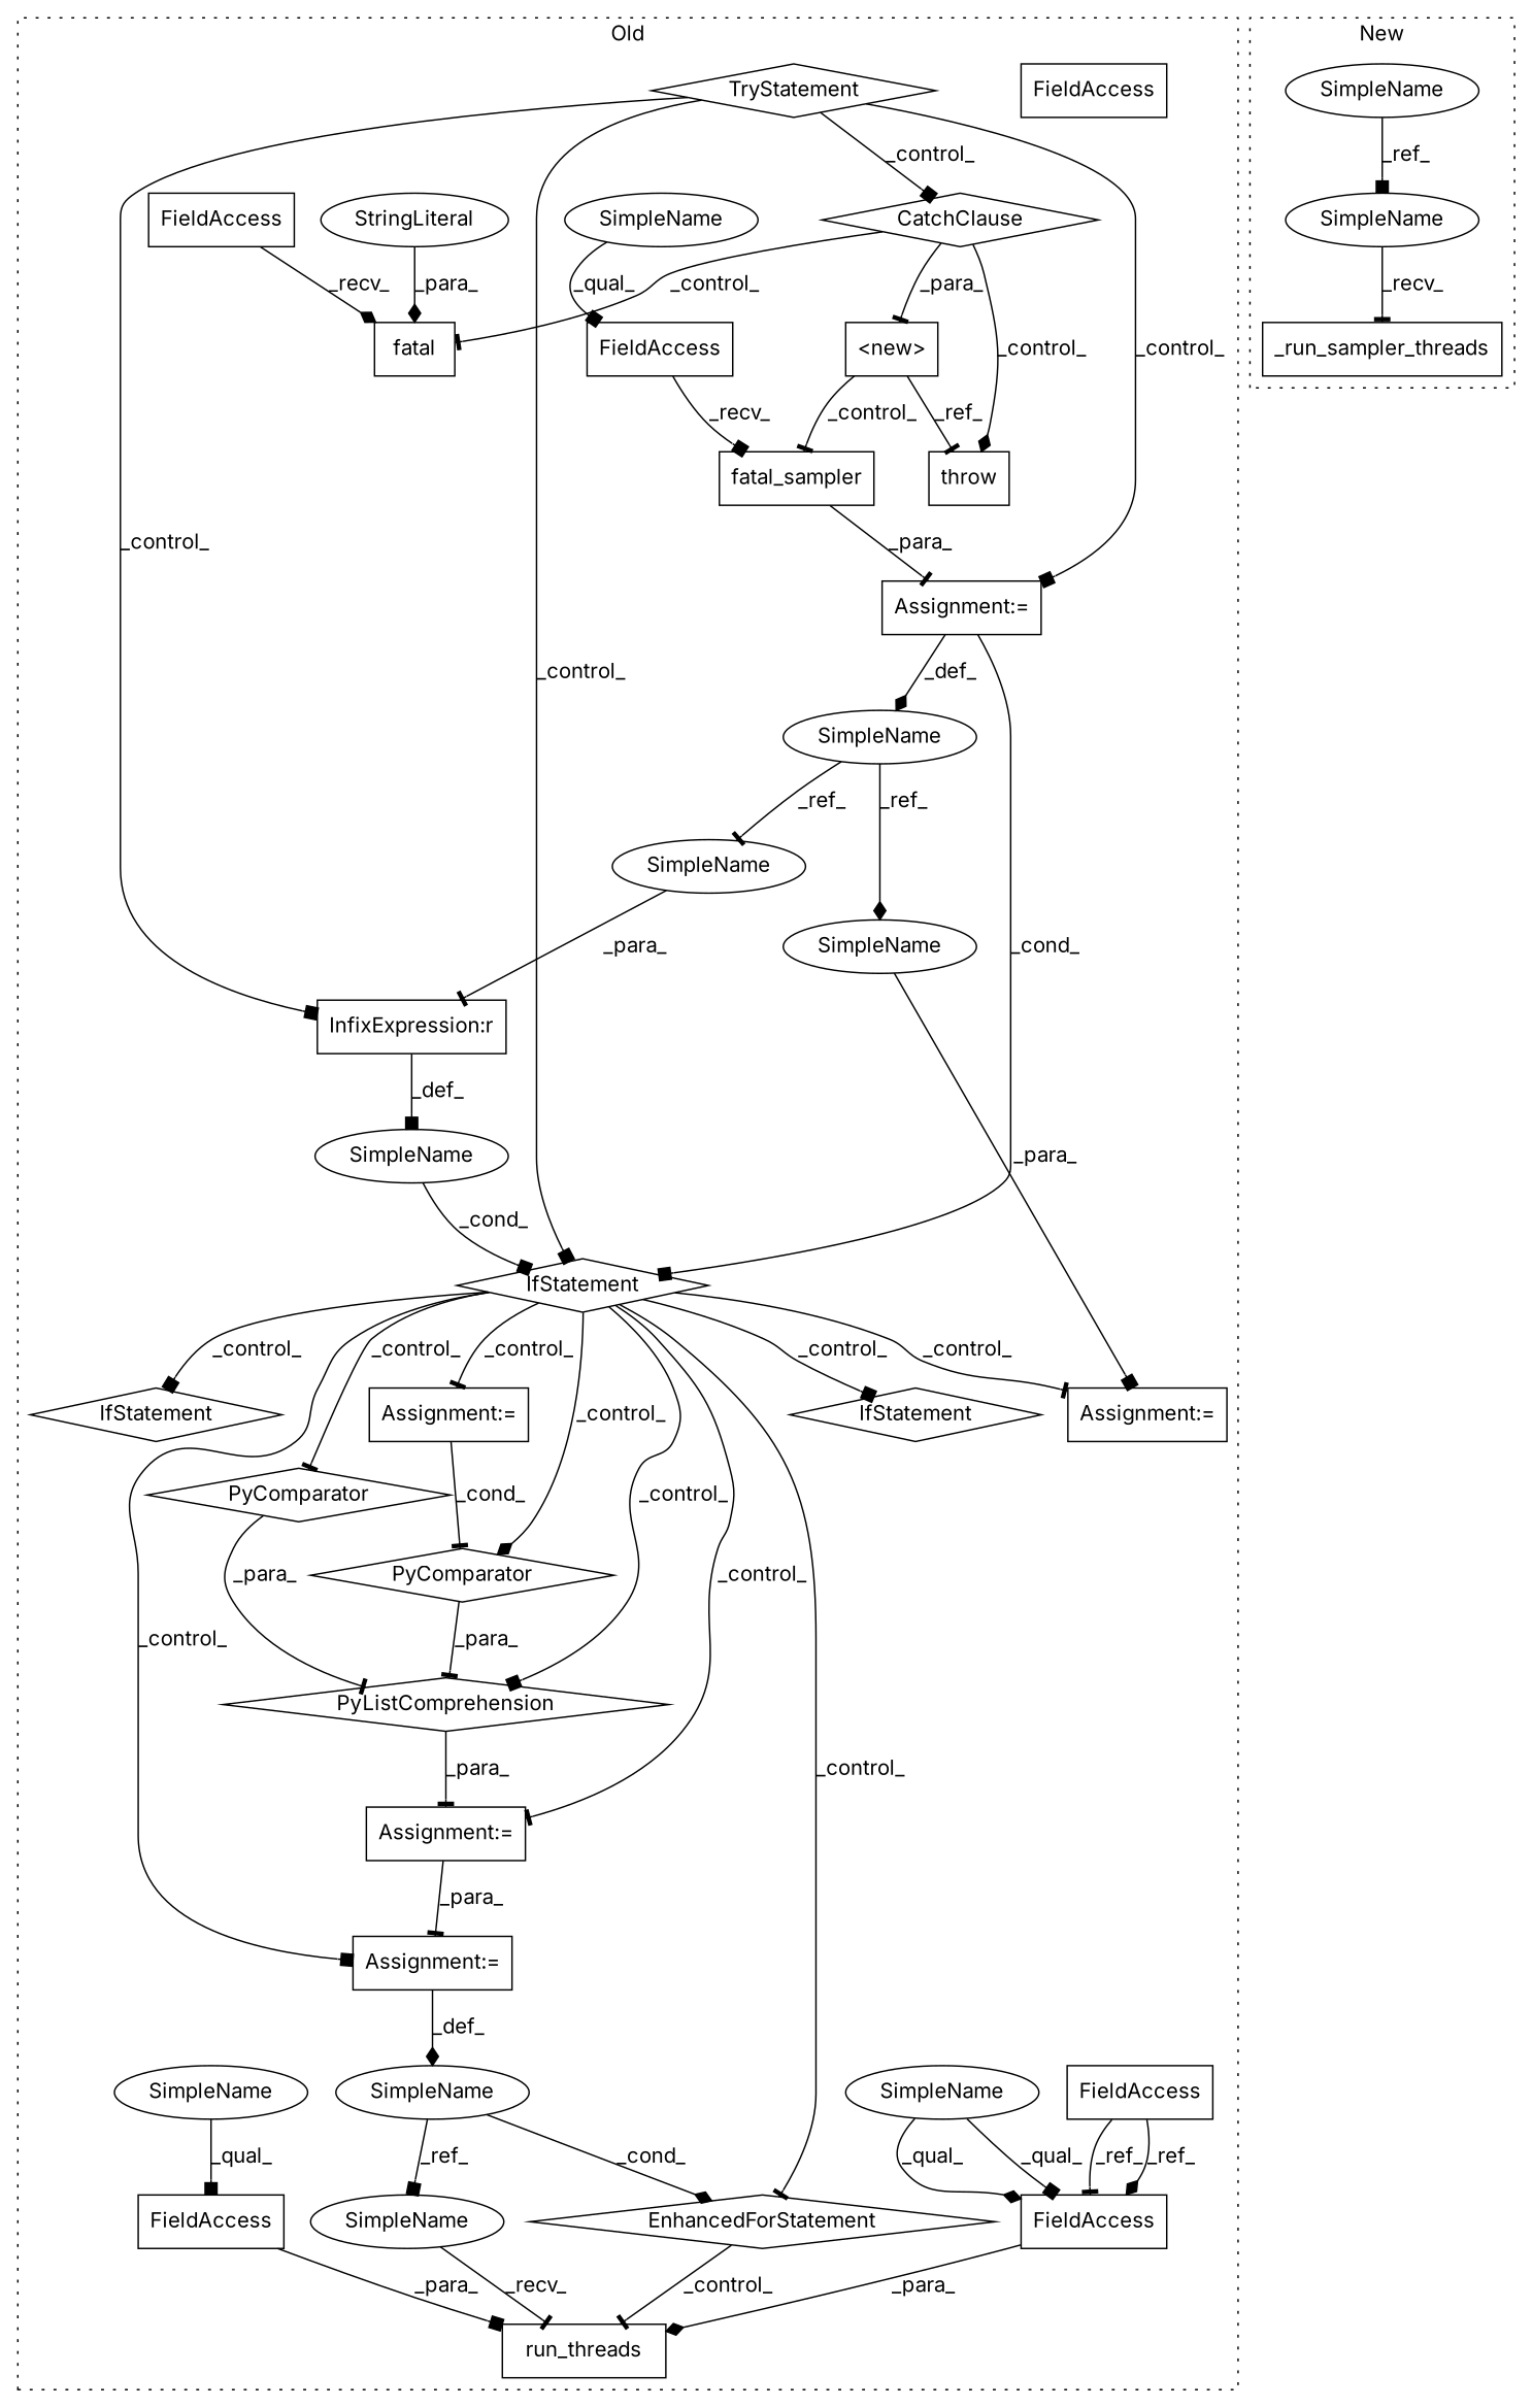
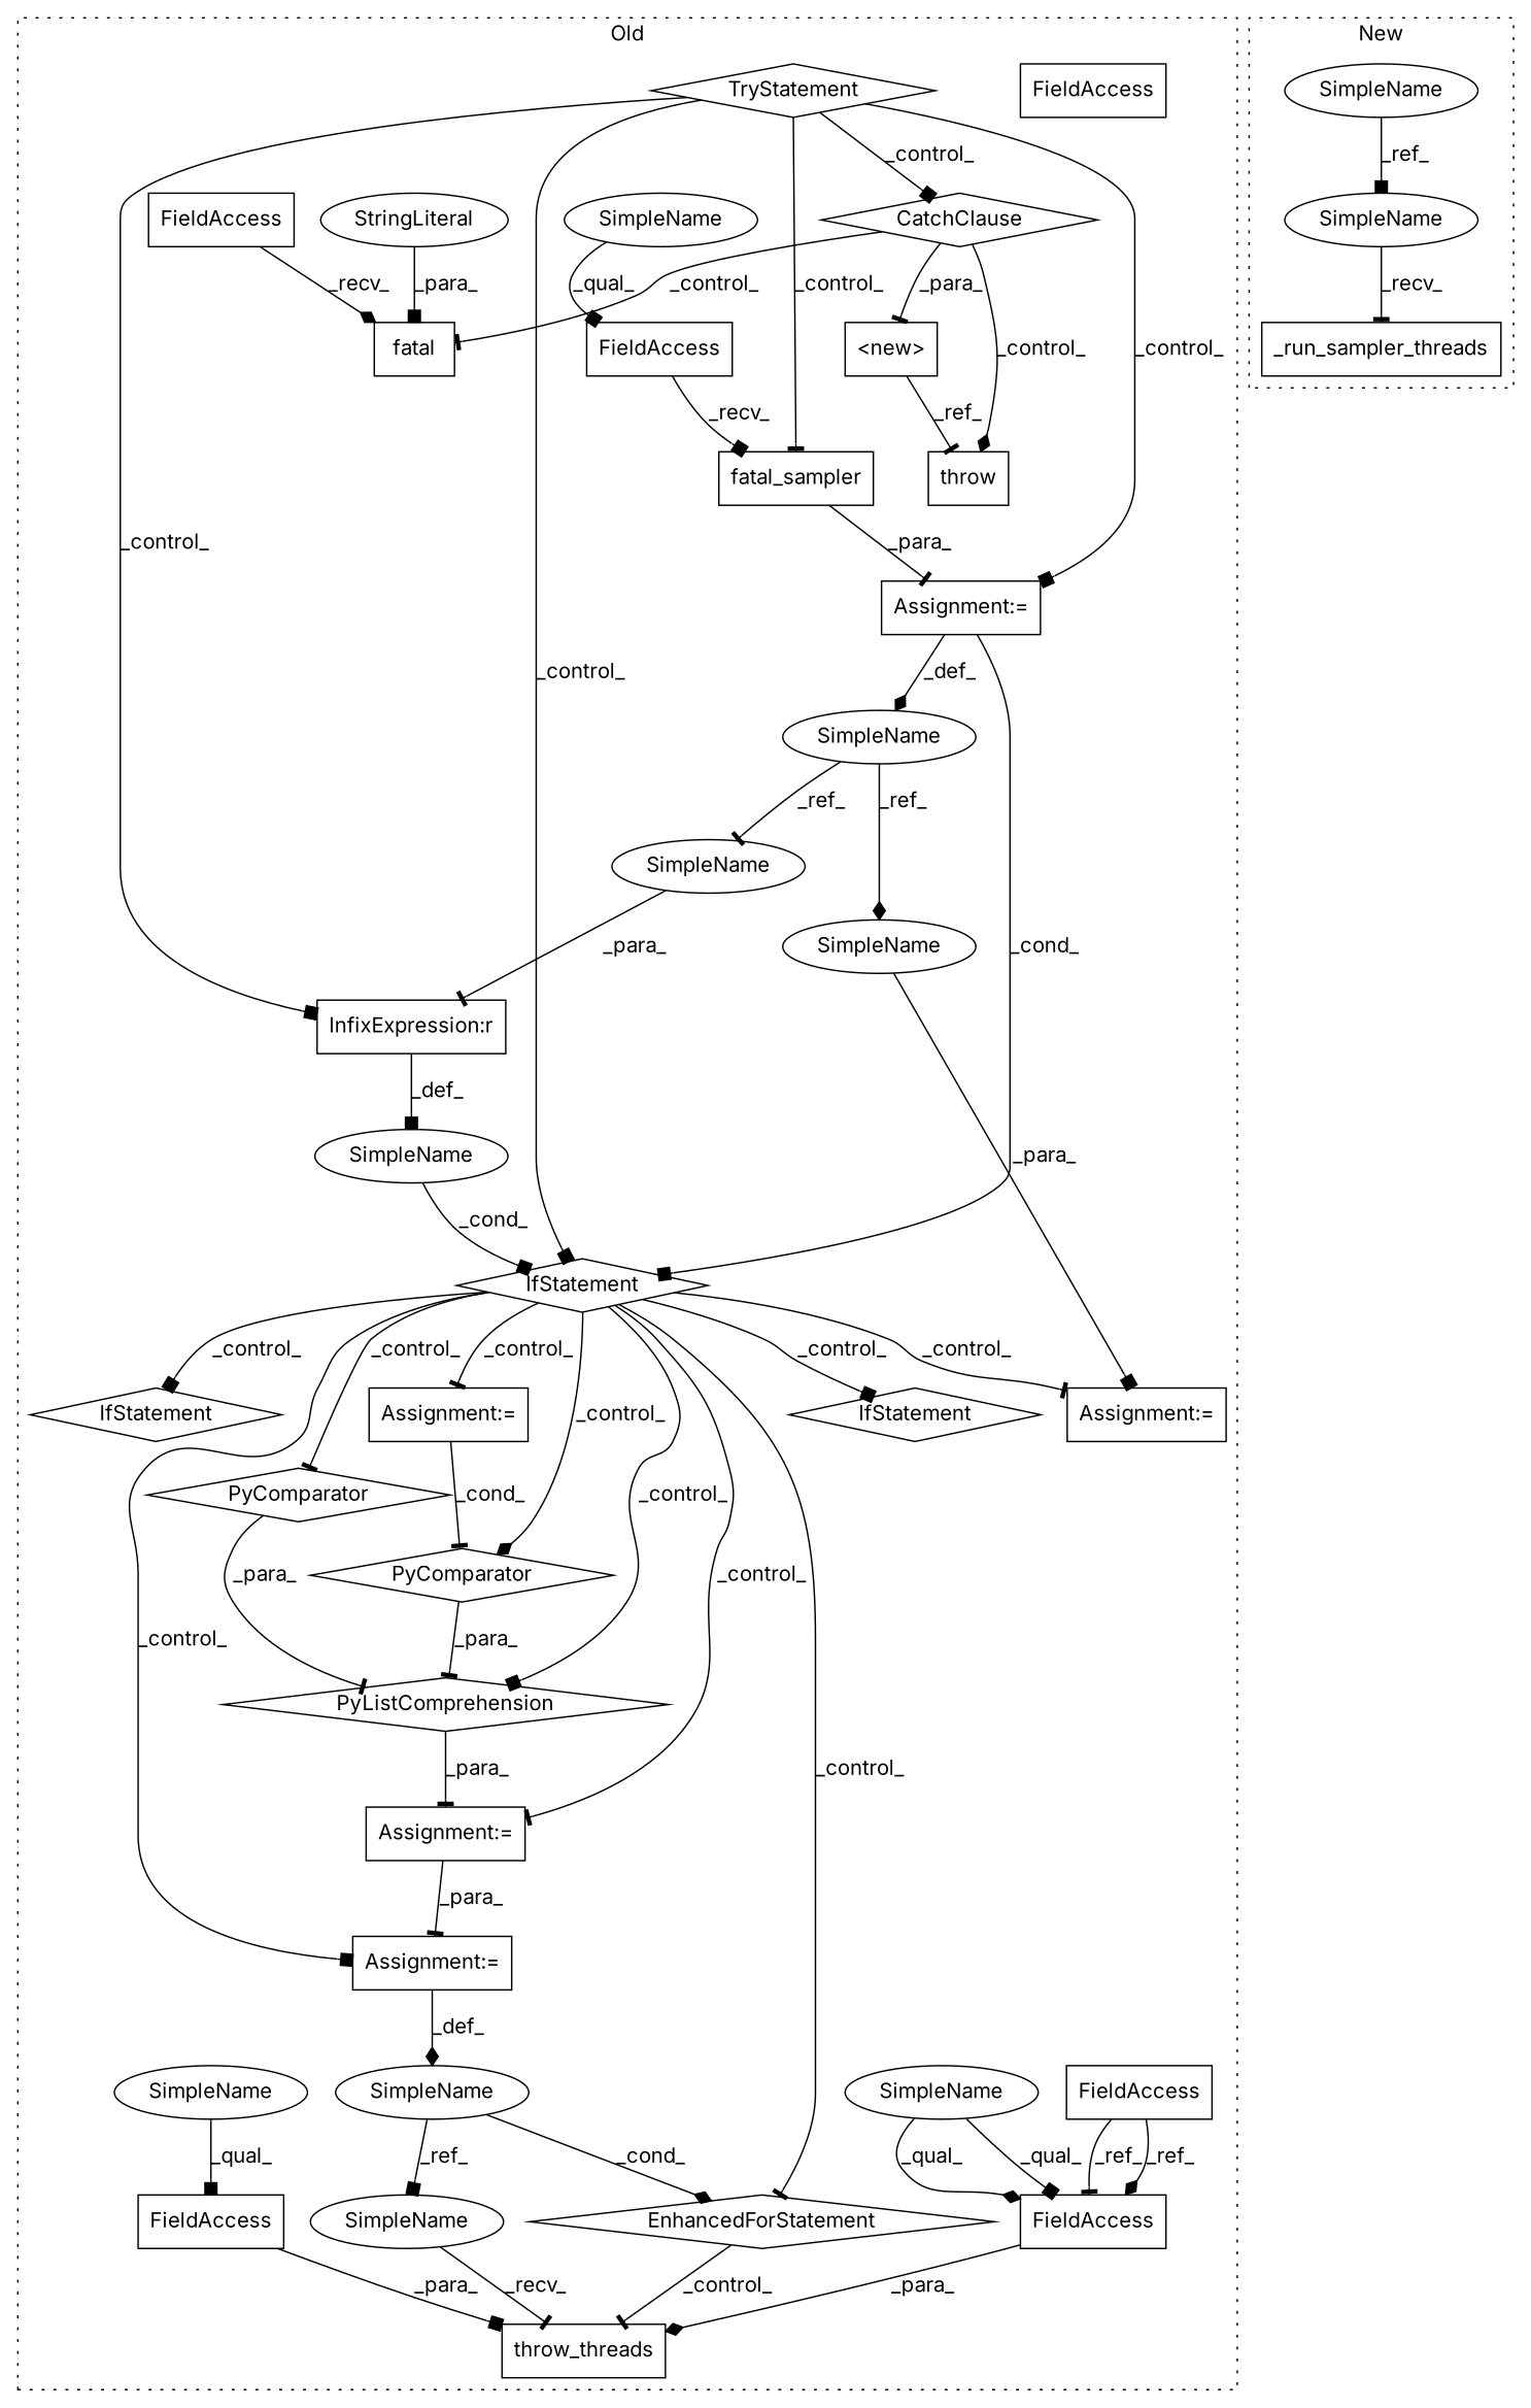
  digraph {
    fontname=Inter
    node [a=42 fontname=Inter l=4 s=7250 shape=box]
    edge [arrowhead=tee fontname=Inter]
    n1 [a=113 l=20 label=PyComparator shape=diamond]
    n2 [label=SimpleName shape=ellipse l="" s=""]
    n3 [a=70 l="65,2" label=EnhancedForStatement s="7284,7375" shape=diamond]
    n4 [a=113 l=30 label=PyComparator s=7144 shape=diamond]
    n5 [a=27 label="InfixExpression:r" s=7015]
-   n6 [a=32 l="12,1" label=run_threads s="7399,7447"]
+   n6 [a=32 l="12,1" label=throw_threads s="7399,7447"]
    n7 [a=22 l=11 label=FieldAccess s=6898]
    n8 [a=22 l=8 label=FieldAccess s=6971]
    n9 [a=22 l=16 label=FieldAccess s=7431]
    n10 [a=22 l=11 label=FieldAccess s=7419]
    n11 [a=54 label=TryStatement s=6948 shape=diamond]
    n12 [a=53 l=6 label=throw s=7649]
    n13 [a=25 l=30 label=IfStatement s=7144 shape=diamond]
    n14 [a=32 l=13 label=fatal_sampler s=6980]
    n15 [a=25 l=20 label=IfStatement shape=diamond]
    n16 [l=8 label=SimpleName s=6962 shape=ellipse]
    n17 [a=7 l=30 label="Assignment:=" s=7144]
    n18 [a=25 l="4,2" label=IfStatement s="7003,7023" shape=diamond]
    n19 [l=7 label=SimpleName s=7353 shape=ellipse]
    n20 [a=14 l=17 label="<new>" s=7655]
    n21 [a=12 l="13,2" label=CatchClause s="7481,7541" shape=diamond]
    n22 [a=109 l=211 label=PyListComprehension s=7067 shape=diamond]
    n23 [a=7 l=1 label="Assignment:=" s=6970]
    n24 [a=7 l=18 label="Assignment:=" s=7049]
    n25 [a=7 l=20 label="Assignment:="]
    n26 [a=7 l="65,2" label="Assignment:=" s="7284,7375"]
    n27 [a=32 l="6,1" label=fatal s="7572,7638"]
    n28 [a=22 l=18 label=FieldAccess s=7553]
    n29 [a=45 l=60 label=StringLiteral s=7578 shape=ellipse]
    n30 [a=22 l=11 label=FieldAccess s=7419]
    n31 [l=8 label=SimpleName s=7007 shape=ellipse]
    n32 [l=8 label=SimpleName s=7154 shape=ellipse]
    n33 [l=7 label=SimpleName s=7391 shape=ellipse]
    n34 [label=SimpleName s=7419 shape=ellipse]
    n35 [label=SimpleName s=6971 shape=ellipse]
    n36 [label=SimpleName s=7431 shape=ellipse]
    n37 [a=32 l="21,1" label=_run_sampler_threads s="7656,7684"]
    n38 [label=SimpleName s=7078 shape=ellipse]
    n39 [label=SimpleName s=7651 shape=ellipse]
    subgraph cluster_1 {
      label=Old
      style=dotted
      n1
      n2
      n3
      n4
      n5
      n6
      n7
      n8
      n9
      n10
      n11
      n12
      n13
      n14
      n15
      n16
      n17
      n18
      n19
      n20
      n21
      n22
      n23
      n24
      n25
      n26
      n27
      n28
      n29
      n30
      n31
      n32
      n33
      n34
      n35
      n36
    }
    subgraph cluster_2 {
      label=New
      style=dotted
      n37
      n38
      n39
    }
    n1 -> n22 [label=_para_]
    n2 -> n18 [arrowhead=box label=_cond_]
    n3 -> n6 [label=_control_]
    n4 -> n22 [label=_para_]
    n5 -> n2 [arrowhead=box label=_def_]
    n7 -> n30 [label=_ref_]
    n7 -> n30 [arrowhead=diamond label=_ref_]
    n8 -> n14 [arrowhead=box label=_recv_]
    n9 -> n6 [arrowhead=box label=_para_]
    n11 -> n5 [arrowhead=box label=_control_]
-   n20 -> n14 [label=_control_]
+   n11 -> n14 [label=_control_]
    n11 -> n18 [arrowhead=box label=_control_]
    n11 -> n21 [arrowhead=box label=_control_]
    n11 -> n23 [arrowhead=box label=_control_]
    n14 -> n23 [label=_para_]
    n16 -> n31 [label=_ref_]
    n16 -> n32 [arrowhead=diamond label=_ref_]
    n18 -> n1 [arrowhead=diamond label=_control_]
    n18 -> n3 [label=_control_]
    n18 -> n4 [label=_control_]
    n18 -> n13 [arrowhead=box label=_control_]
    n18 -> n15 [arrowhead=box label=_control_]
    n18 -> n17 [label=_control_]
    n18 -> n22 [arrowhead=box label=_control_]
    n18 -> n24 [label=_control_]
    n18 -> n25 [label=_control_]
    n18 -> n26 [arrowhead=box label=_control_]
    n19 -> n3 [arrowhead=diamond label=_cond_]
    n19 -> n33 [arrowhead=box label=_ref_]
    n20 -> n12 [label=_ref_]
    n21 -> n12 [arrowhead=diamond label=_control_]
    n21 -> n20 [label=_para_]
    n21 -> n27 [label=_control_]
    n22 -> n24 [label=_para_]
    n23 -> n16 [arrowhead=diamond label=_def_]
    n23 -> n18 [arrowhead=box label=_cond_]
    n24 -> n26 [label=_para_]
    n25 -> n1 [label=_cond_]
    n26 -> n19 [arrowhead=diamond label=_def_]
    n28 -> n27 [arrowhead=diamond label=_recv_]
-   n29 -> n27 [arrowhead=diamond label=_para_]
+   n29 -> n27 [arrowhead=box label=_para_]
    n30 -> n6 [arrowhead=diamond label=_para_]
    n31 -> n5 [label=_para_]
    n32 -> n17 [arrowhead=box label=_para_]
    n33 -> n6 [label=_recv_]
    n34 -> n30 [arrowhead=diamond label=_qual_]
    n34 -> n30 [arrowhead=box label=_qual_]
    n35 -> n8 [arrowhead=box label=_qual_]
    n36 -> n9 [arrowhead=box label=_qual_]
    n38 -> n39 [arrowhead=box label=_ref_]
    n39 -> n37 [label=_recv_]
  }
